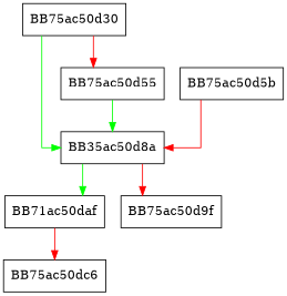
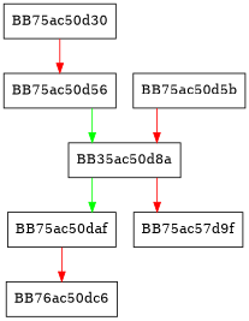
  digraph {
    splines=ortho
    node [shape=box]
    edge [color=red]
    n1 [label=BB35ac50d8a]
    BB75ac50d30
-   BB75ac50d55
-   BB75ac50daf [label=BB71ac50daf]
-   BB75ac50d9f
-   BB75ac50dc6
+   BB75ac50d55 [label=BB75ac50d56]
+   BB75ac50daf
+   BB75ac50d9f [label=BB75ac57d9f]
+   BB75ac50dc6 [label=BB76ac50dc6]
    BB75ac50d5b
    n1 -> BB75ac50daf [color=green]
    n1 -> BB75ac50d9f
-   BB75ac50d30 -> n1 [color=green]
    BB75ac50d30 -> BB75ac50d55
    BB75ac50d55 -> n1 [color=green]
    BB75ac50daf -> BB75ac50dc6
    BB75ac50d5b -> n1
  }
